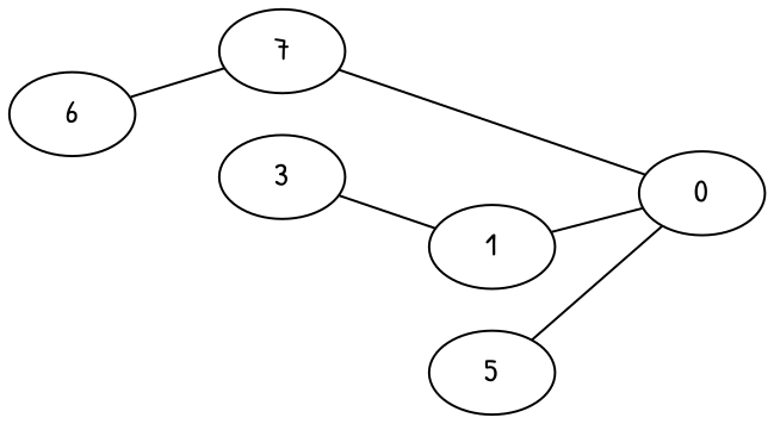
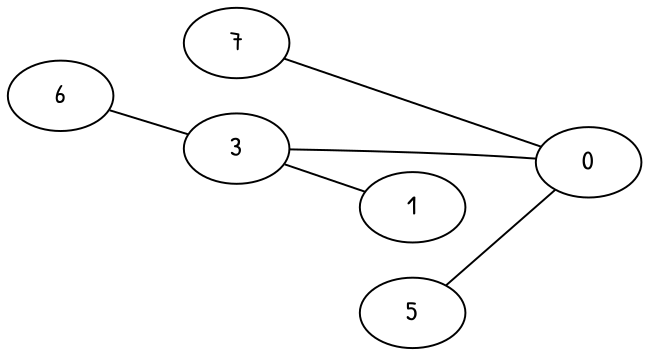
  graph {
    fontname="Patrick Hand"
    rankdir=LR
    node [fontname="Patrick Hand"]
    edge [fontname="Patrick Hand"]
    n1 [label=0]
    n2 [label=1]
    n3 [label=7]
    n4 [label=3]
    n5 [label=5]
    n6 [label=6]
-   n2 -- n1
+   n4 -- n1
    n3 -- n1
    n4 -- n2
    n5 -- n1
-   n6 -- n3
+   n6 -- n4
  }
